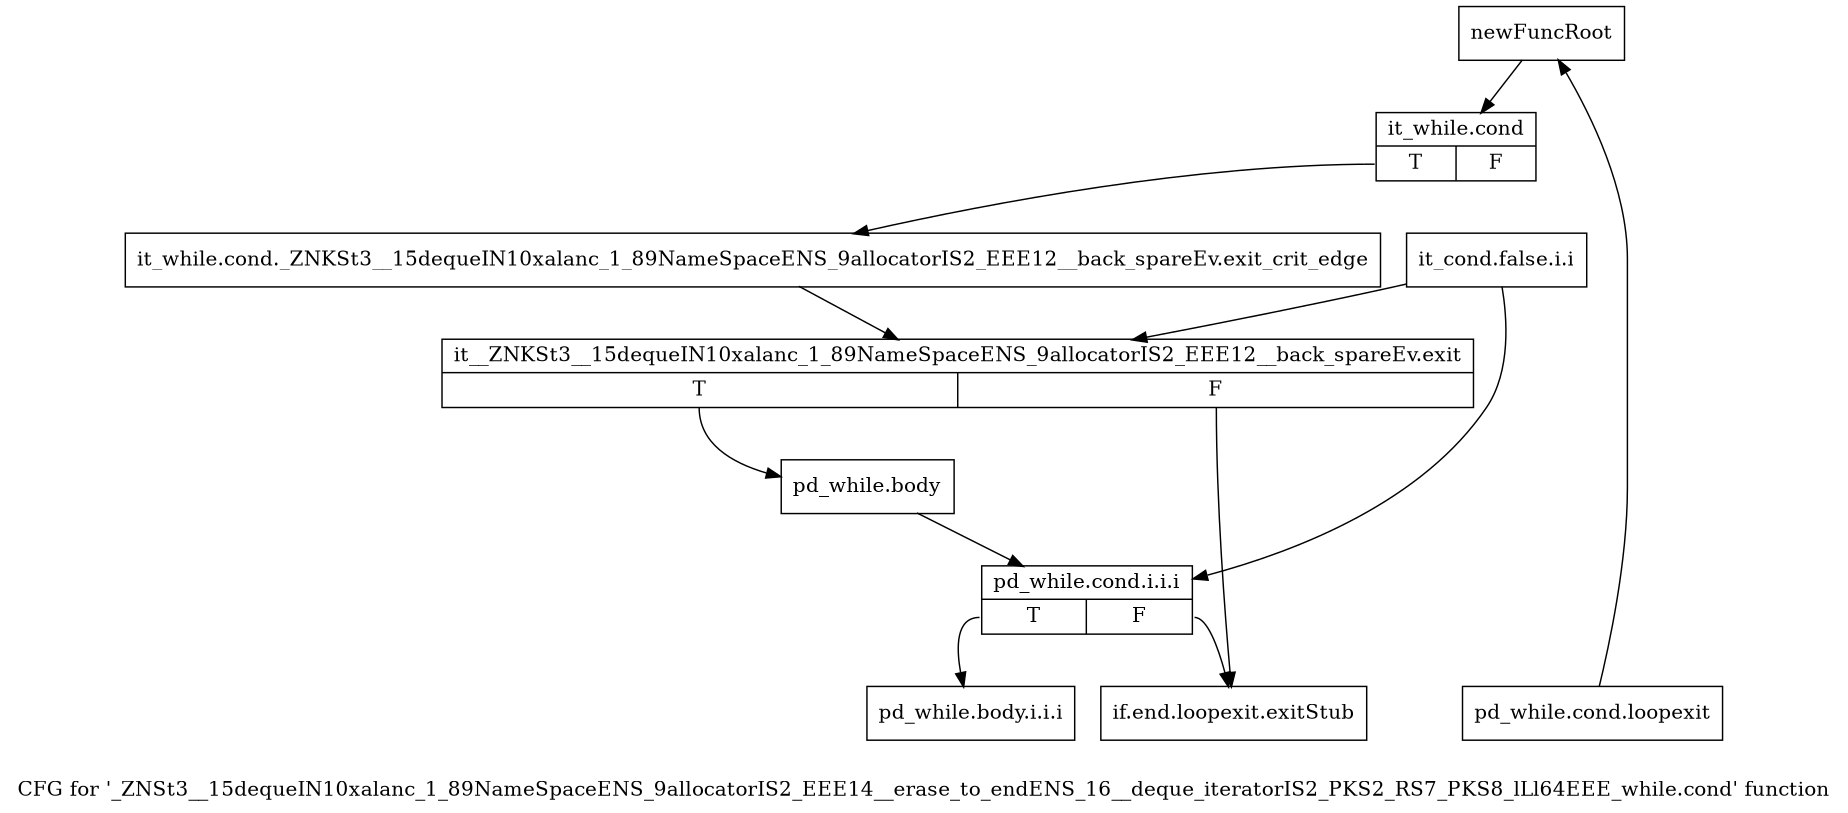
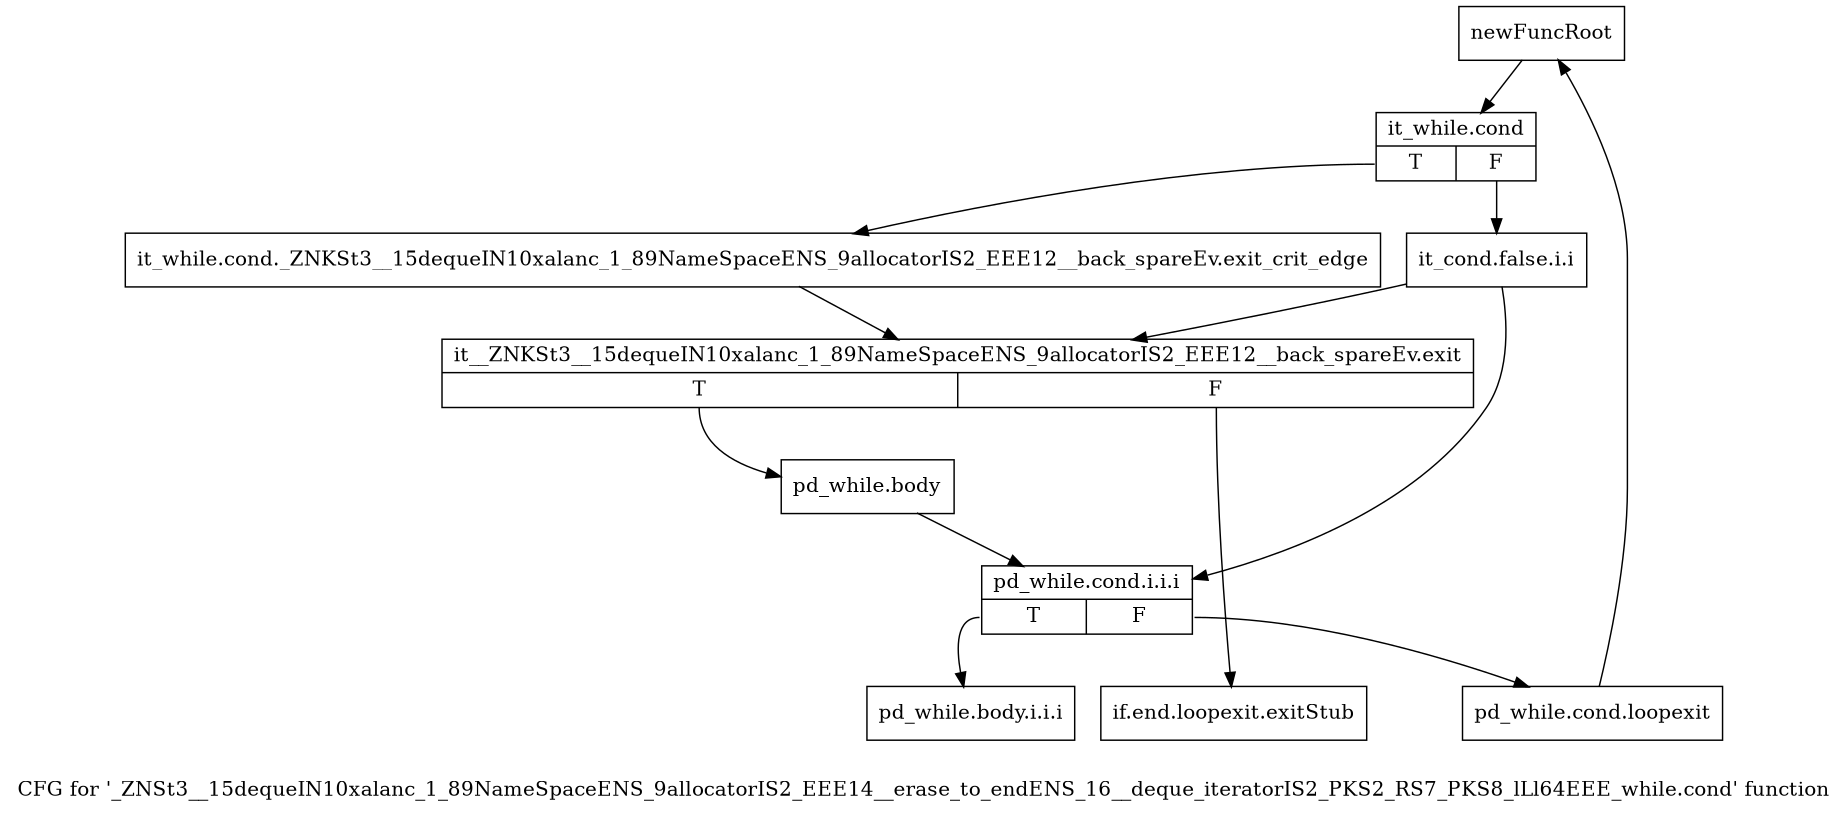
  digraph {
    label="CFG for '_ZNSt3__15dequeIN10xalanc_1_89NameSpaceENS_9allocatorIS2_EEE14__erase_to_endENS_16__deque_iteratorIS2_PKS2_RS7_PKS8_lLl64EEE_while.cond' function"
    node [shape=record]
    n1 [label="{newFuncRoot}"]
    n2 [label="{it_while.cond|{<s0>T|<s1>F}}"]
    n3 [label="{it_while.cond._ZNKSt3__15dequeIN10xalanc_1_89NameSpaceENS_9allocatorIS2_EEE12__back_spareEv.exit_crit_edge}"]
    n4 [label="{it_cond.false.i.i}"]
    n5 [label="{it__ZNKSt3__15dequeIN10xalanc_1_89NameSpaceENS_9allocatorIS2_EEE12__back_spareEv.exit|{<s0>T|<s1>F}}"]
    n6 [label="{pd_while.cond.i.i.i|{<s0>T|<s1>F}}"]
    n7 [label="{if.end.loopexit.exitStub}"]
    n8 [label="{pd_while.body}"]
    n9 [label="{pd_while.body.i.i.i}"]
    n10 [label="{pd_while.cond.loopexit}"]
    n1 -> n2
    n2 -> n3 [tailport=s0]
+   n2 -> n4 [tailport=s1]
    n3 -> n5
    n4 -> n5
    n4 -> n6
    n5 -> n7 [tailport=s1]
    n5 -> n8 [tailport=s0]
    n6 -> n9 [tailport=s0]
-   n6 -> n7 [tailport=s1]
+   n6 -> n10 [tailport=s1]
    n8 -> n6
    n10 -> n1
  }
